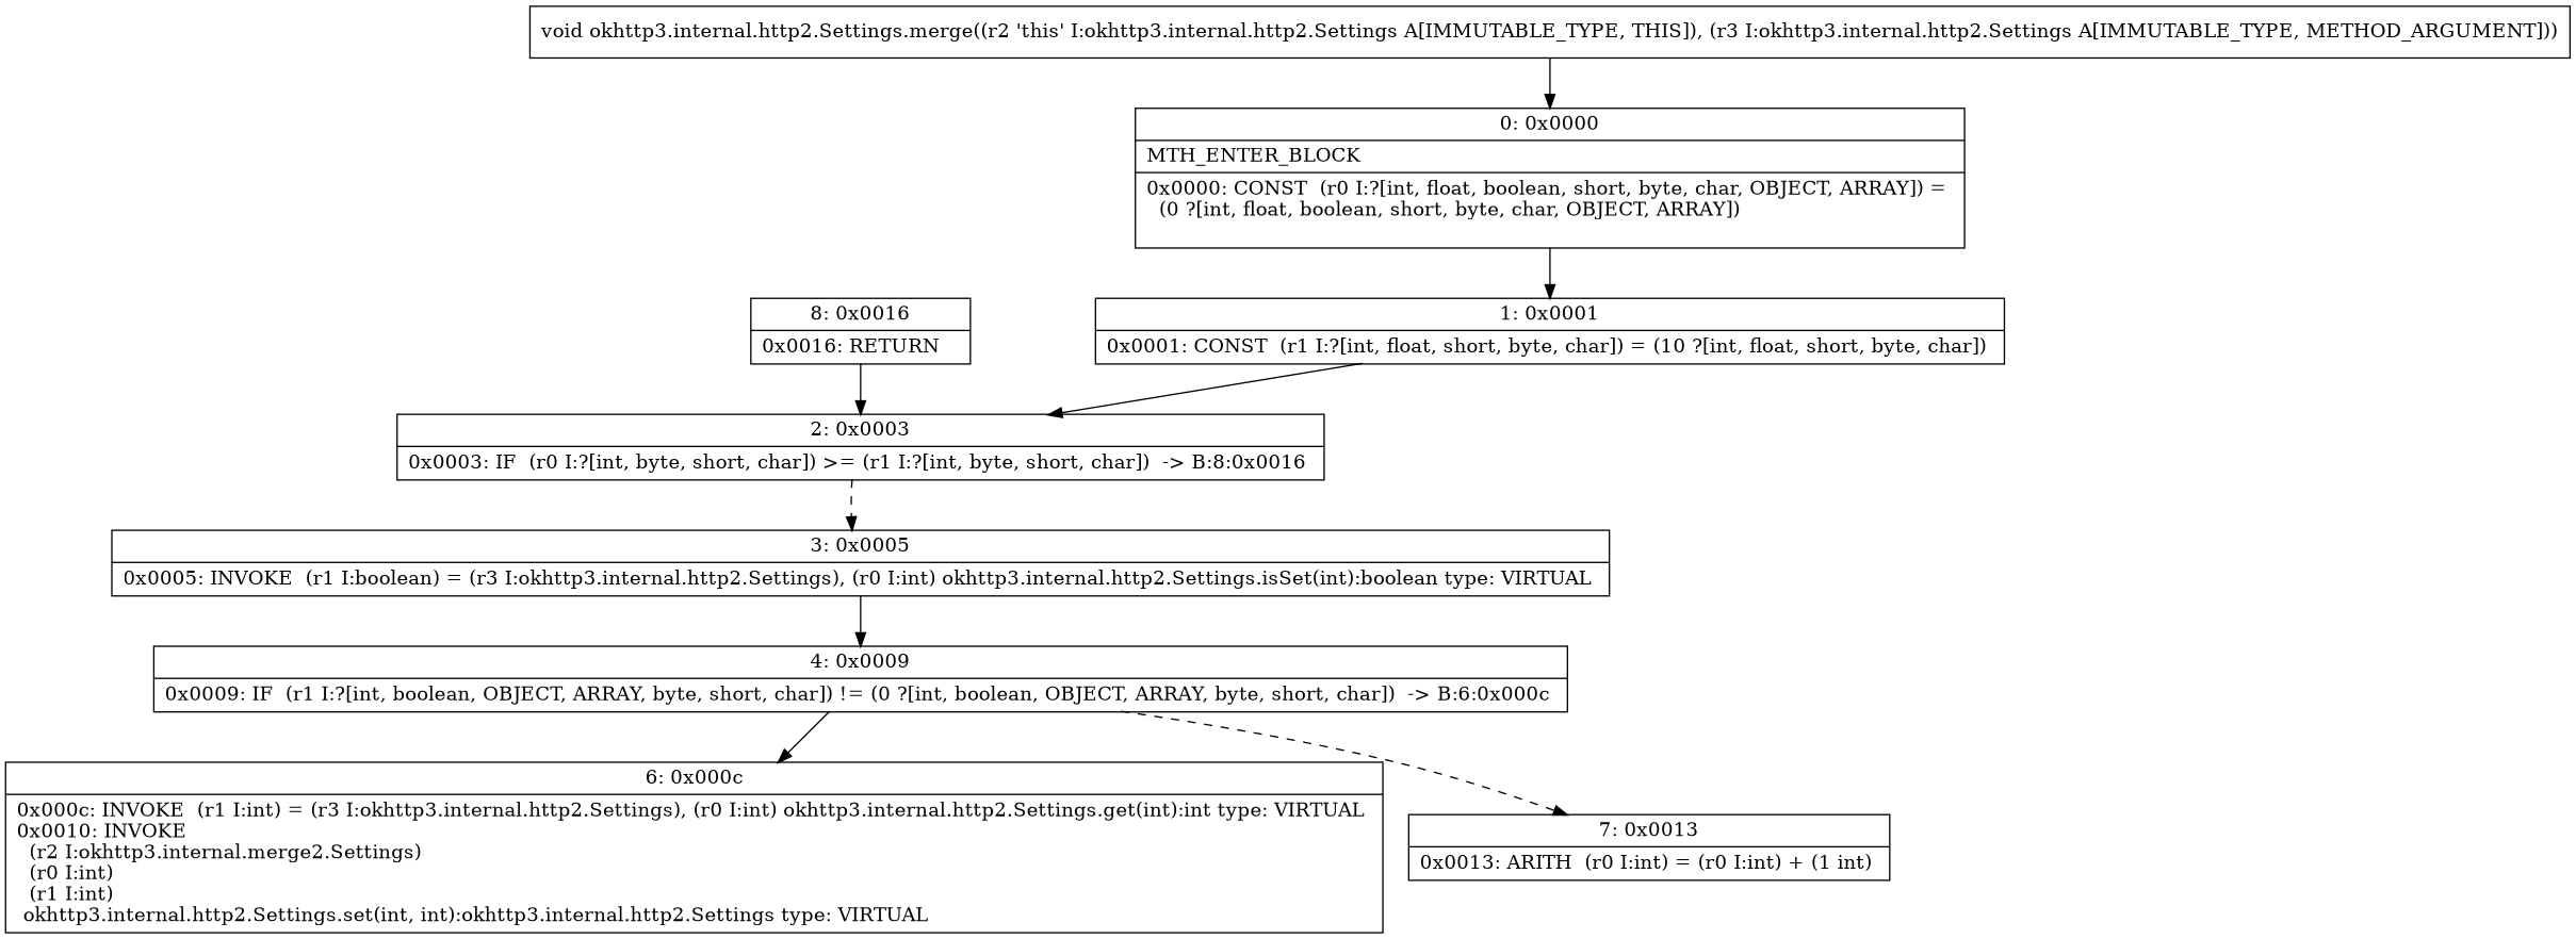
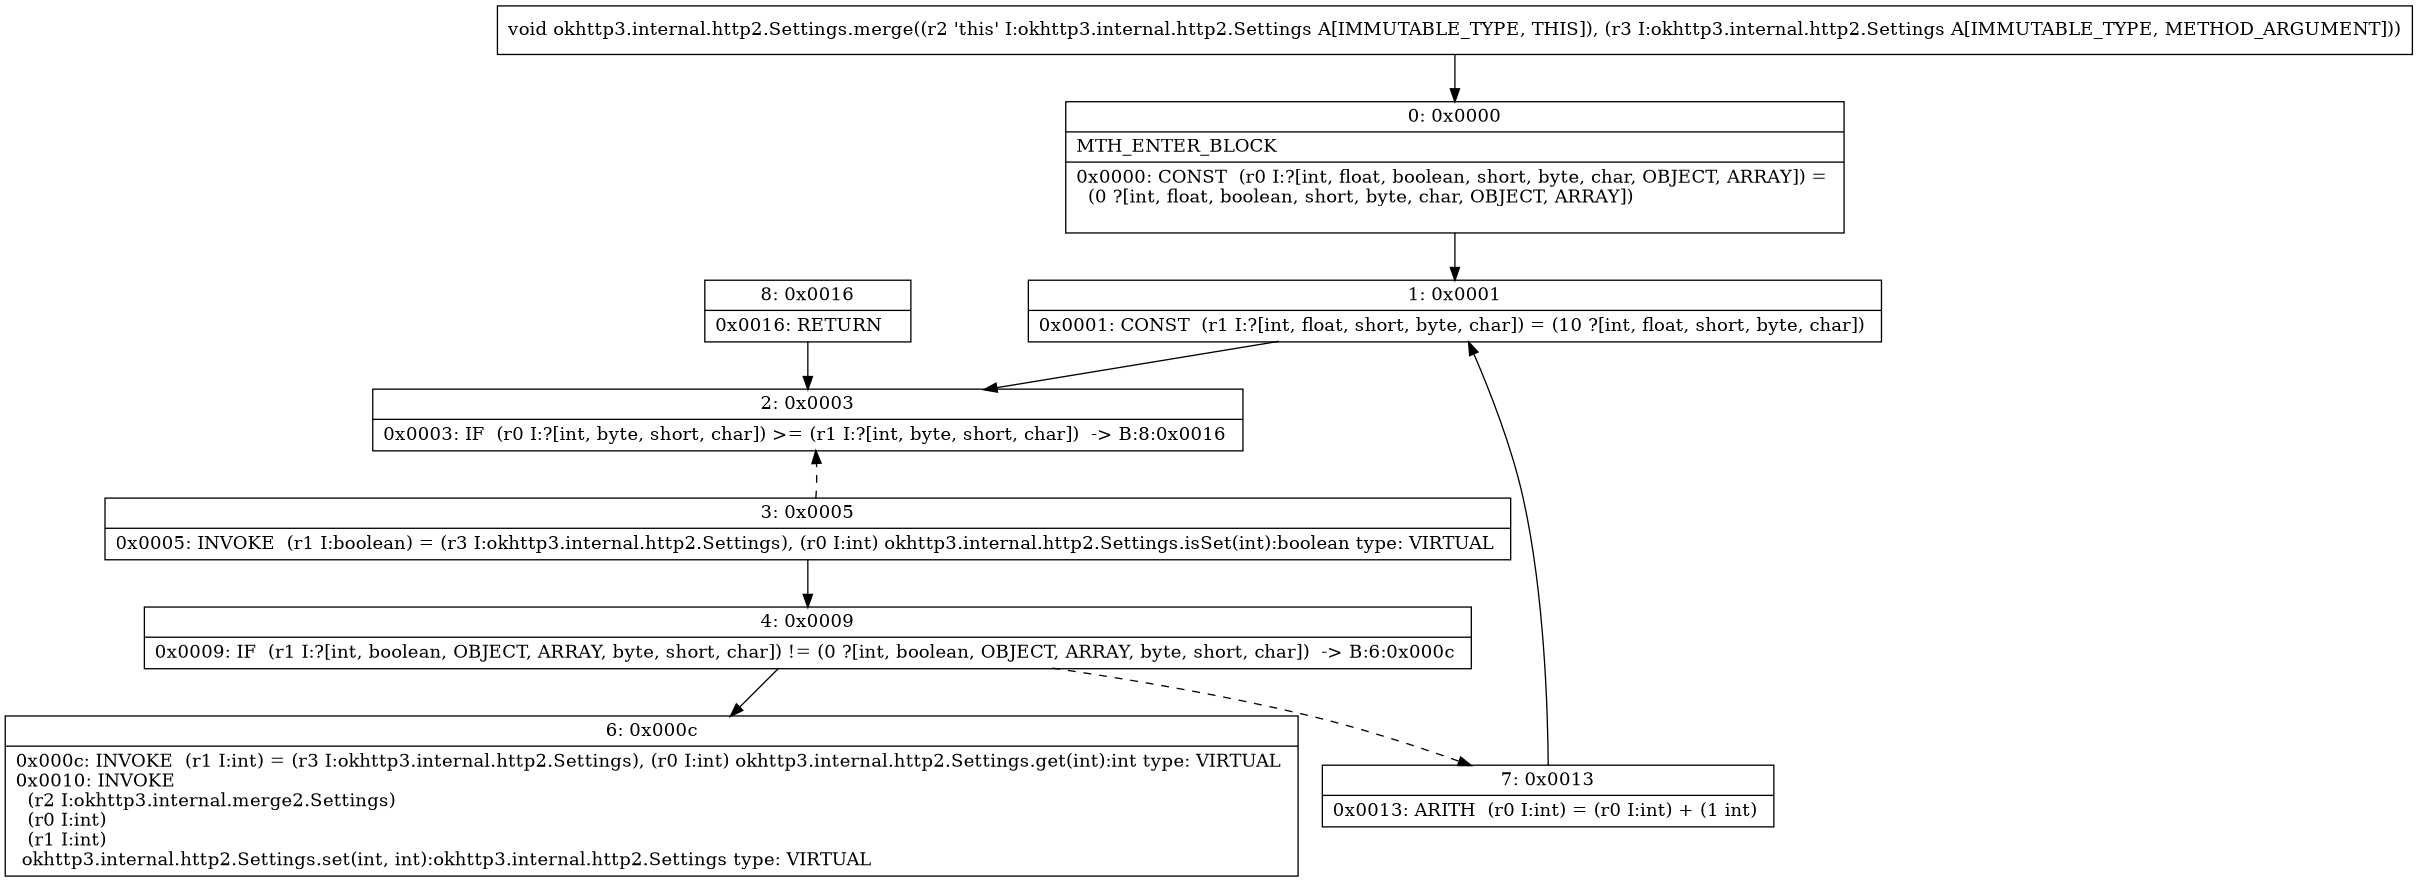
  digraph {
    node [shape=record]
    n1 [label="{0\:\ 0x0000|MTH_ENTER_BLOCK\l|0x0000: CONST  (r0 I:?[int, float, boolean, short, byte, char, OBJECT, ARRAY]) = \l  (0 ?[int, float, boolean, short, byte, char, OBJECT, ARRAY])\l \l}"]
    n2 [label="{1\:\ 0x0001|0x0001: CONST  (r1 I:?[int, float, short, byte, char]) = (10 ?[int, float, short, byte, char]) \l}"]
    n3 [label="{2\:\ 0x0003|0x0003: IF  (r0 I:?[int, byte, short, char]) \>= (r1 I:?[int, byte, short, char])  \-\> B:8:0x0016 \l}"]
    n4 [label="{3\:\ 0x0005|0x0005: INVOKE  (r1 I:boolean) = (r3 I:okhttp3.internal.http2.Settings), (r0 I:int) okhttp3.internal.http2.Settings.isSet(int):boolean type: VIRTUAL \l}"]
    n5 [label="{4\:\ 0x0009|0x0009: IF  (r1 I:?[int, boolean, OBJECT, ARRAY, byte, short, char]) != (0 ?[int, boolean, OBJECT, ARRAY, byte, short, char])  \-\> B:6:0x000c \l}"]
    n6 [label="{8\:\ 0x0016|0x0016: RETURN   \l}"]
    n7 [label="{6\:\ 0x000c|0x000c: INVOKE  (r1 I:int) = (r3 I:okhttp3.internal.http2.Settings), (r0 I:int) okhttp3.internal.http2.Settings.get(int):int type: VIRTUAL \l0x0010: INVOKE  \l  (r2 I:okhttp3.internal.merge2.Settings)\l  (r0 I:int)\l  (r1 I:int)\l okhttp3.internal.http2.Settings.set(int, int):okhttp3.internal.http2.Settings type: VIRTUAL \l}"]
    n8 [label="{7\:\ 0x0013|0x0013: ARITH  (r0 I:int) = (r0 I:int) + (1 int) \l}"]
    n9 [label="{void okhttp3.internal.http2.Settings.merge((r2 'this' I:okhttp3.internal.http2.Settings A[IMMUTABLE_TYPE, THIS]), (r3 I:okhttp3.internal.http2.Settings A[IMMUTABLE_TYPE, METHOD_ARGUMENT])) }"]
    n1 -> n2
    n2 -> n3
-   n3 -> n4 [style=dashed]
+   n4 -> n3 [style=dashed]
    n4 -> n5
    n5 -> n7
    n5 -> n8 [style=dashed]
    n6 -> n3
+   n8 -> n2
    n9 -> n1
  }
